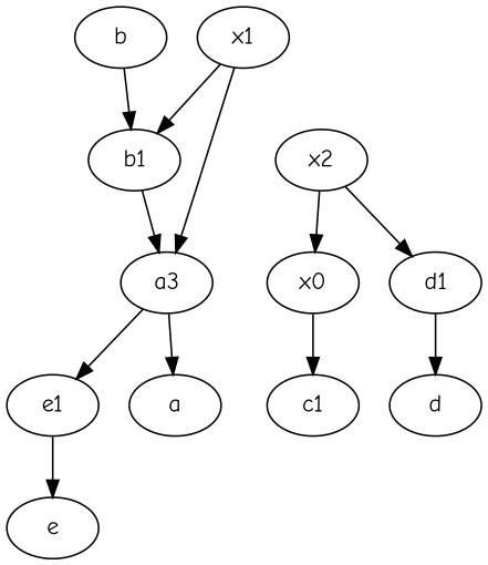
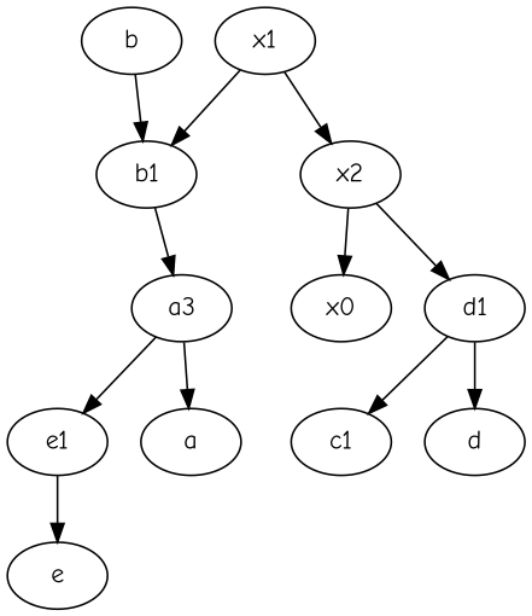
  digraph {
    fontname="Comic Neue"
    node [fontname="Comic Neue"]
    edge [fontname="Comic Neue"]
    n1 [label=a3]
    e1
    a
    e
    b1
    x1
    x2
    d1
    c1
    d
    x0
    b
    n1 -> e1
    n1 -> a
    e1 -> e
    b1 -> n1
    x1 -> b1
-   x1 -> n1
+   x1 -> x2
    x2 -> d1
    x2 -> x0
-   x0 -> c1
+   d1 -> c1
    d1 -> d
    b -> b1
  }
